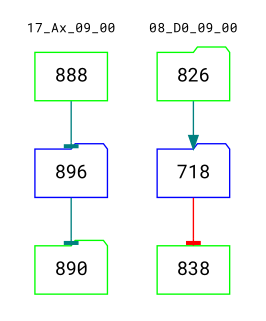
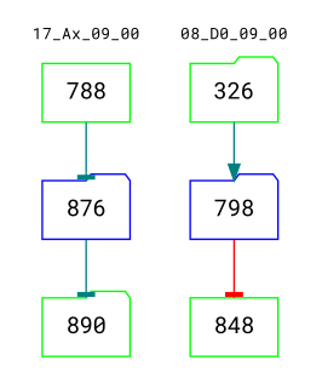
  digraph {
    fontname="Roboto Mono"
    node [color=green fontname="Roboto Mono" shape=folder]
    edge [arrowhead=tee color=teal fontname="Roboto Mono" style=solid]
-   n1 [label=888 shape=box]
-   n2 [color=blue label=896]
+   n1 [label=788 shape=box]
+   n2 [color=blue label=876]
    n3 [label=890]
-   n4 [label=826]
-   n5 [color=blue label=718]
-   n6 [label=838 shape=box]
+   n4 [label=326]
+   n5 [color=blue label=798]
+   n6 [label=848 shape=box]
    subgraph cluster_1 {
      color=white
      fontsize=10
      label="17_Ax_09_00"
      n1
      n2
      n3
    }
    subgraph cluster_2 {
      color=white
      fontsize=10
      label="08_D0_09_00"
      n4
      n5
      n6
    }
    n1 -> n2
    n2 -> n3
    n4 -> n5 [arrowhead=normal]
    n5 -> n6 [color=red]
  }
